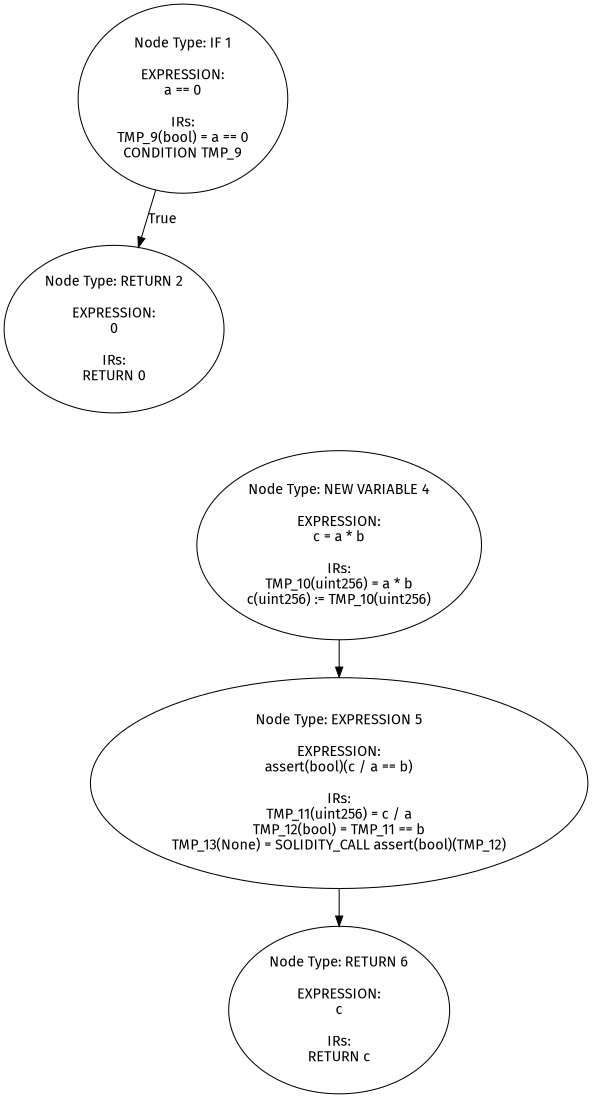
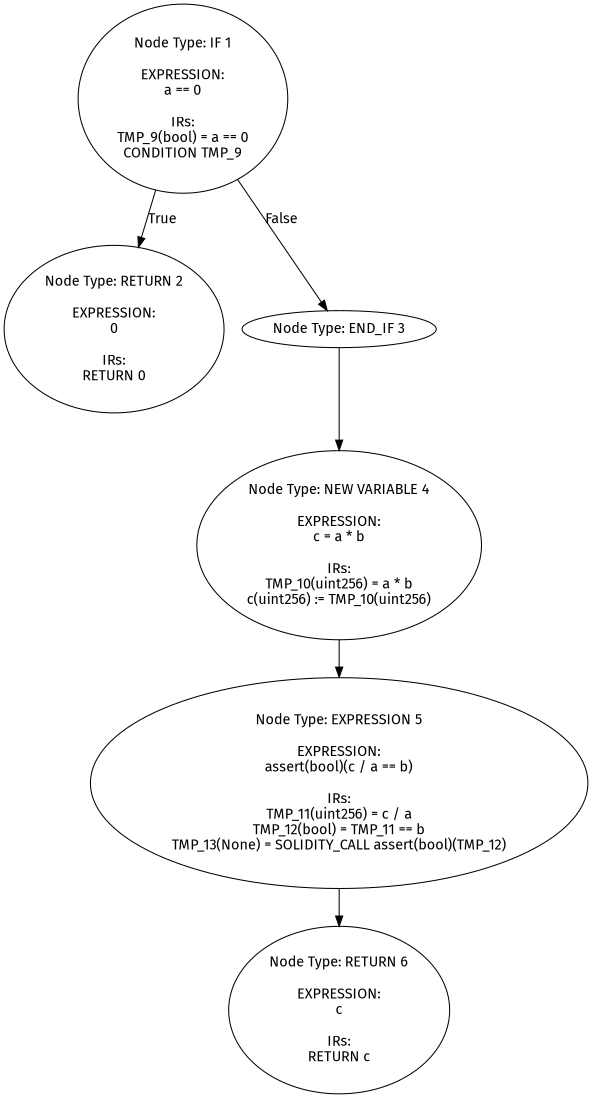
  digraph {
    fontname="Fira Sans"
    node [fontname="Fira Sans"]
    edge [fontname="Fira Sans"]
    n1 [label="Node Type: IF 1\n\nEXPRESSION:\na == 0\n\nIRs:\nTMP_9(bool) = a == 0\nCONDITION TMP_9"]
    n2 [label="Node Type: RETURN 2\n\nEXPRESSION:\n0\n\nIRs:\nRETURN 0"]
+   n3 [label="Node Type: END_IF 3\n"]
    n4 [label="Node Type: NEW VARIABLE 4\n\nEXPRESSION:\nc = a * b\n\nIRs:\nTMP_10(uint256) = a * b\nc(uint256) := TMP_10(uint256)"]
    n5 [label="Node Type: EXPRESSION 5\n\nEXPRESSION:\nassert(bool)(c / a == b)\n\nIRs:\nTMP_11(uint256) = c / a\nTMP_12(bool) = TMP_11 == b\nTMP_13(None) = SOLIDITY_CALL assert(bool)(TMP_12)"]
    n6 [label="Node Type: RETURN 6\n\nEXPRESSION:\nc\n\nIRs:\nRETURN c"]
    n1 -> n2 [label=True]
+   n1 -> n3 [label=False]
+   n3 -> n4
    n4 -> n5
    n5 -> n6
  }
